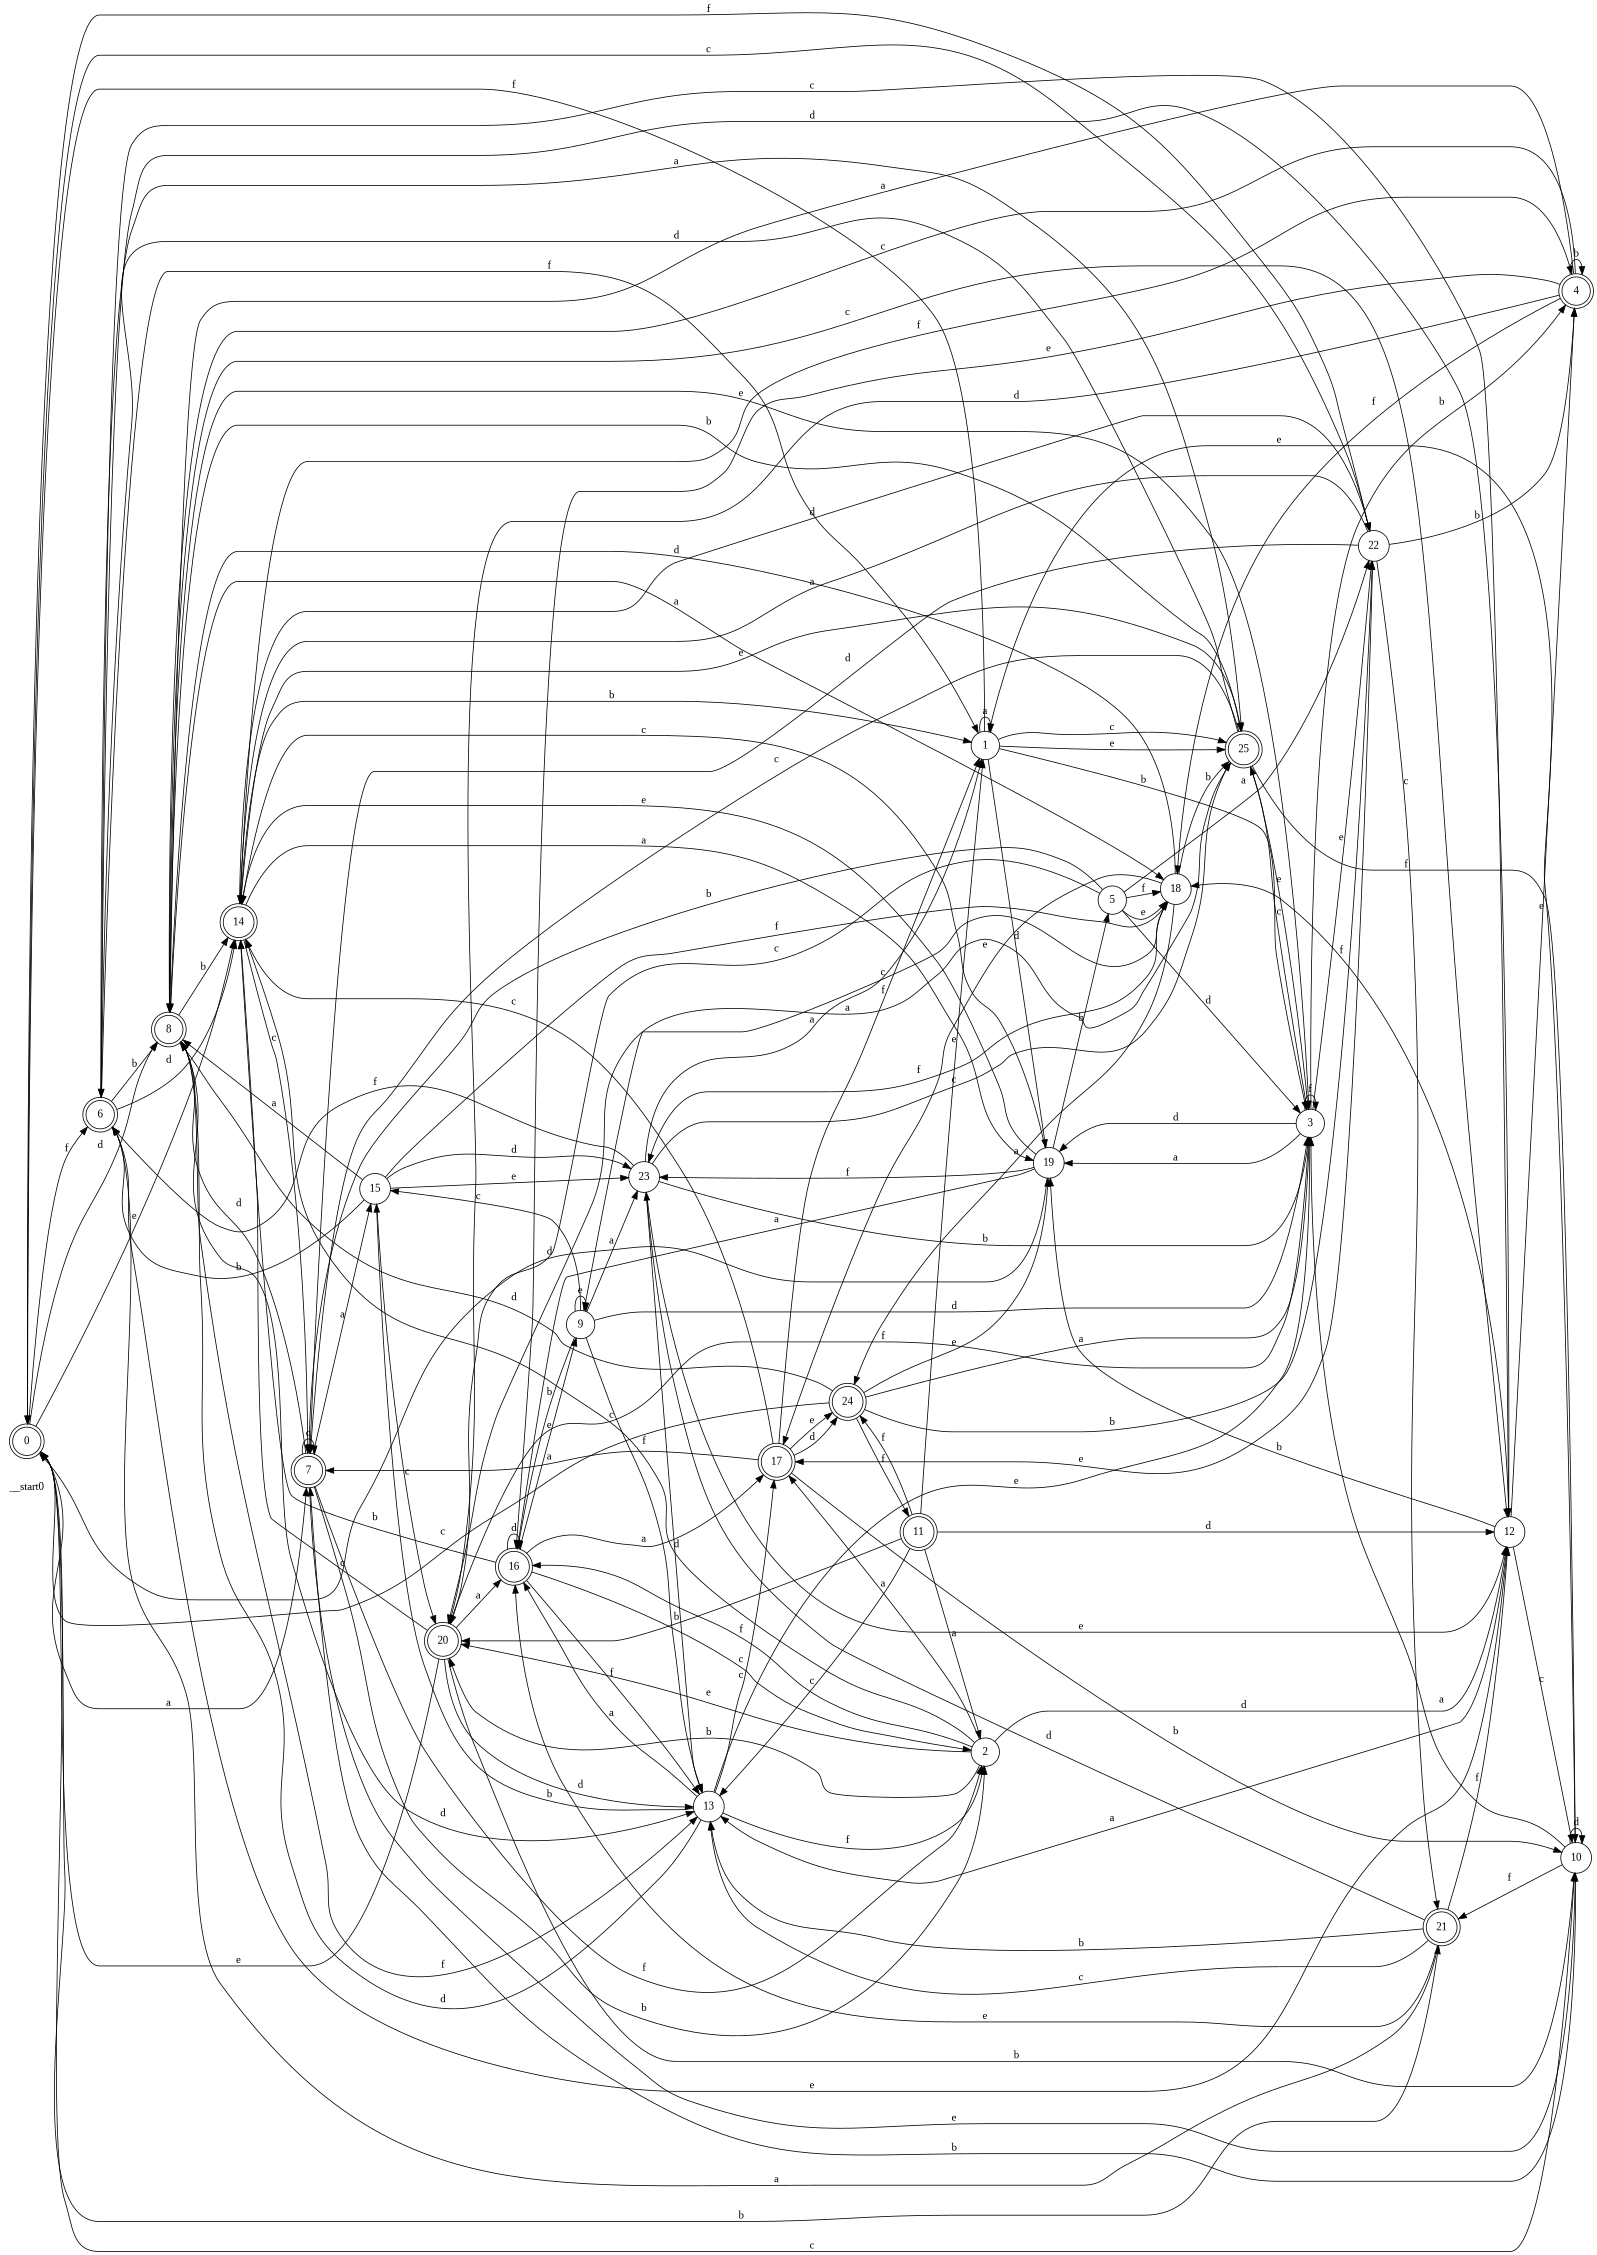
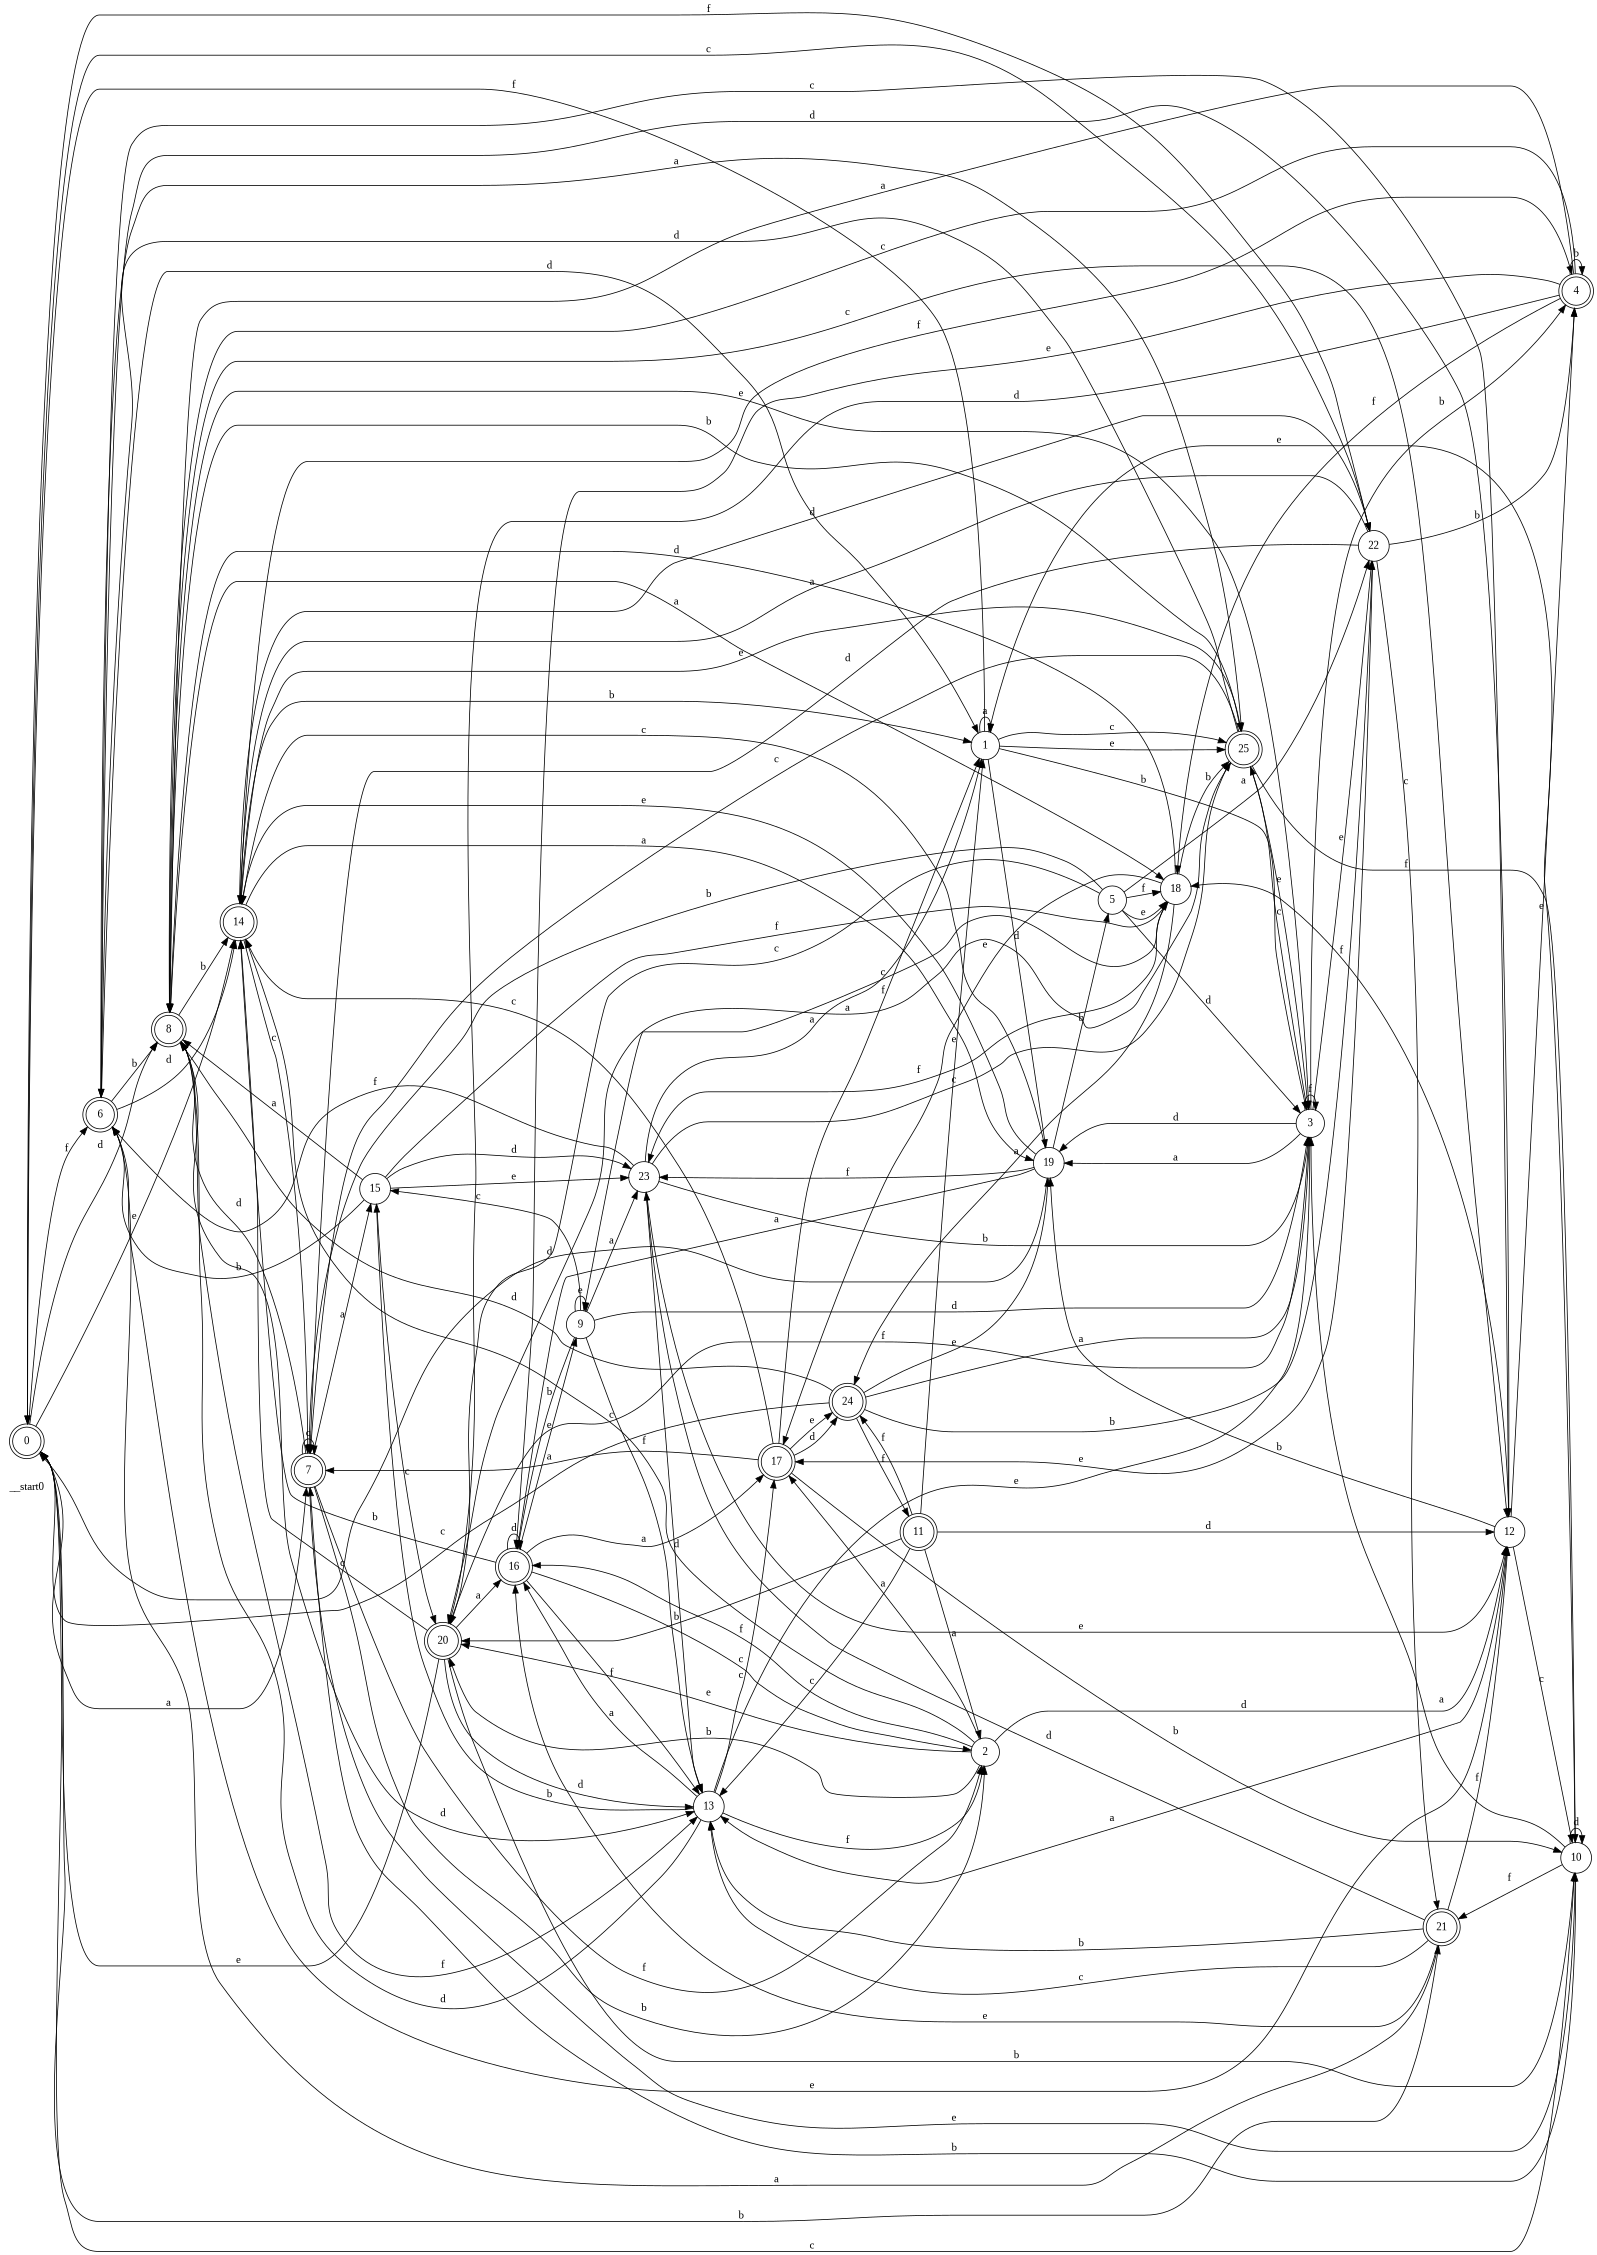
  digraph {
    fontname="Liberation Serif"
    rankdir=LR
    node [fontname="Liberation Serif" shape=doublecircle color=black fillcolor=white style="rounded,filled"]
    edge [fontname="Liberation Serif"]
    __start0 [shape=none color="" fillcolor="" style=""]
    n2 [label=0]
    n3 [label=6]
    n4 [label=7]
    n5 [label=8]
    n6 [label=21]
    n7 [label=22 shape=circle style=filled]
    n8 [label=14]
    n9 [label=1 shape=circle style=filled]
    n10 [label=25]
    n11 [label=12 shape=circle style=filled]
    n12 [label=2 shape=circle style=filled]
    n13 [label=10 shape=circle style=filled]
    n14 [label=15 shape=circle style=filled]
    n15 [label=3 shape=circle style=filled]
    n16 [label=18 shape=circle]
    n17 [label=13 shape=circle style=filled]
    n18 [label=17]
    n19 [label=24]
    n20 [label=16]
    n21 [label=23 shape=circle style=filled]
    n22 [label=4]
    n23 [label=19 shape=circle style=filled]
    n24 [label=5 shape=circle style=filled]
    n25 [label=20]
    n26 [label=9 shape=circle style=filled]
    n27 [label=11]
    n2 -> n3 [label=f]
    n2 -> n4 [label=a]
    n2 -> n5 [label=d]
    n2 -> n6 [label=b]
    n2 -> n7 [label=c]
    n2 -> n8 [label=e]
    n3 -> n5 [label=b]
    n3 -> n8 [label=d]
-   n3 -> n9 [label=f]
+   n3 -> n9 [label=d]
    n3 -> n10 [label=a]
    n3 -> n11 [label=c]
    n3 -> n11 [label=e]
    n4 -> n4 [label=c]
    n4 -> n5 [label=d]
    n4 -> n12 [label=b]
    n4 -> n12 [label=f]
    n4 -> n13 [label=e]
    n4 -> n14 [label=a]
    n5 -> n8 [label=b]
    n5 -> n11 [label=c]
    n5 -> n15 [label=e]
    n5 -> n16 [label=a]
    n5 -> n17 [label=d]
    n5 -> n17 [label=f]
    n6 -> n3 [label=a]
    n6 -> n11 [label=f]
    n6 -> n17 [label=b]
    n6 -> n17 [label=c]
    n6 -> n20 [label=e]
    n6 -> n21 [label=d]
    n7 -> n2 [label=f]
    n7 -> n4 [label=d]
    n7 -> n6 [label=c]
    n7 -> n8 [label=a]
    n7 -> n18 [label=e]
    n7 -> n22 [label=b]
    n8 -> n4 [label=c]
    n8 -> n7 [label=d]
    n8 -> n9 [label=b]
    n8 -> n10 [label=e]
    n8 -> n22 [label=f]
    n8 -> n23 [label=a]
    n9 -> n2 [label=f]
    n9 -> n9 [label=a]
    n9 -> n10 [label=c]
    n9 -> n10 [label=e]
    n9 -> n15 [label=b]
    n9 -> n23 [label=d]
    n10 -> n3 [label=d]
    n10 -> n4 [label=c]
    n10 -> n5 [label=b]
    n10 -> n13 [label=f]
    n10 -> n15 [label=e]
    n10 -> n25 [label=a]
    n11 -> n3 [label=d]
    n11 -> n13 [label=c]
    n11 -> n16 [label=f]
    n11 -> n17 [label=a]
    n11 -> n22 [label=e]
    n11 -> n23 [label=b]
    n12 -> n8 [label=c]
    n12 -> n11 [label=d]
    n12 -> n18 [label=a]
    n12 -> n20 [label=f]
    n12 -> n25 [label=b]
    n12 -> n25 [label=e]
    n13 -> n2 [label=c]
    n13 -> n4 [label=b]
    n13 -> n6 [label=f]
    n13 -> n9 [label=e]
    n13 -> n13 [label=d]
    n13 -> n15 [label=a]
    n14 -> n3 [label=b]
    n14 -> n5 [label=a]
    n14 -> n16 [label=f]
    n14 -> n21 [label=d]
    n14 -> n21 [label=e]
    n14 -> n25 [label=c]
    n15 -> n7 [label=e]
    n15 -> n10 [label=c]
    n15 -> n15 [label=f]
    n15 -> n22 [label=b]
    n15 -> n23 [label=a]
    n15 -> n23 [label=d]
    n16 -> n5 [label=d]
    n16 -> n10 [label=b]
    n16 -> n18 [label=e]
    n16 -> n19 [label=a]
    n16 -> n21 [label=f]
    n16 -> n26 [label=c]
    n17 -> n5 [label=d]
    n17 -> n12 [label=f]
    n17 -> n14 [label=b]
    n17 -> n15 [label=e]
    n17 -> n18 [label=c]
    n17 -> n20 [label=a]
    n18 -> n4 [label=a]
    n18 -> n8 [label=c]
    n18 -> n9 [label=f]
    n18 -> n13 [label=b]
    n18 -> n19 [label=d]
    n18 -> n19 [label=e]
    n19 -> n2 [label=c]
    n19 -> n5 [label=d]
    n19 -> n7 [label=b]
    n19 -> n15 [label=a]
    n19 -> n23 [label=e]
    n19 -> n27 [label=f]
    n20 -> n8 [label=b]
    n20 -> n12 [label=c]
    n20 -> n17 [label=f]
    n20 -> n18 [label=a]
    n20 -> n20 [label=d]
    n20 -> n26 [label=e]
    n21 -> n3 [label=f]
    n21 -> n9 [label=a]
    n21 -> n10 [label=c]
    n21 -> n11 [label=e]
    n21 -> n15 [label=b]
    n21 -> n17 [label=d]
    n22 -> n5 [label=a]
    n22 -> n5 [label=c]
    n22 -> n16 [label=f]
    n22 -> n20 [label=e]
    n22 -> n22 [label=b]
    n22 -> n25 [label=d]
    n23 -> n2 [label=d]
    n23 -> n8 [label=c]
    n23 -> n8 [label=e]
    n23 -> n20 [label=a]
    n23 -> n21 [label=f]
    n23 -> n24 [label=b]
    n24 -> n4 [label=b]
    n24 -> n7 [label=a]
    n24 -> n15 [label=d]
    n24 -> n16 [label=e]
    n24 -> n16 [label=f]
    n24 -> n25 [label=c]
    n25 -> n2 [label=e]
    n25 -> n8 [label=c]
    n25 -> n13 [label=b]
    n25 -> n15 [label=f]
    n25 -> n17 [label=d]
    n25 -> n20 [label=a]
    n26 -> n14 [label=c]
    n26 -> n15 [label=d]
    n26 -> n17 [label=f]
    n26 -> n20 [label=b]
    n26 -> n21 [label=a]
    n26 -> n26 [label=e]
    n27 -> n9 [label=e]
    n27 -> n11 [label=d]
    n27 -> n12 [label=a]
    n27 -> n17 [label=c]
    n27 -> n19 [label=f]
    n27 -> n25 [label=b]
  }
